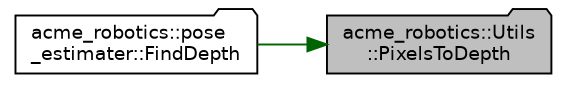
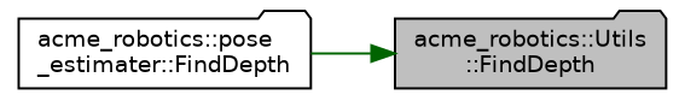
  digraph {
    rankdir=RL
    fontname="DejaVu Sans"
    node [color=black fontname="DejaVu Sans" fontsize=10 shape=folder]
-   n1 [fillcolor=grey75 fontcolor=black height=0.2 label="acme_robotics::Utils\l::PixelsToDepth" style=filled width=0.4]
+   n1 [fillcolor=grey75 fontcolor=black height=0.2 label="acme_robotics::Utils\l::FindDepth" style=filled width=0.4]
    n2 [height=0.2 label="acme_robotics::pose\l_estimater::FindDepth" width=0.4]
    n1 -> n2 [color=darkgreen dir=back fontname="DejaVu Sans" fontsize=10 labelfontname=Helvetica labelfontsize=10 style=solid]
  }
